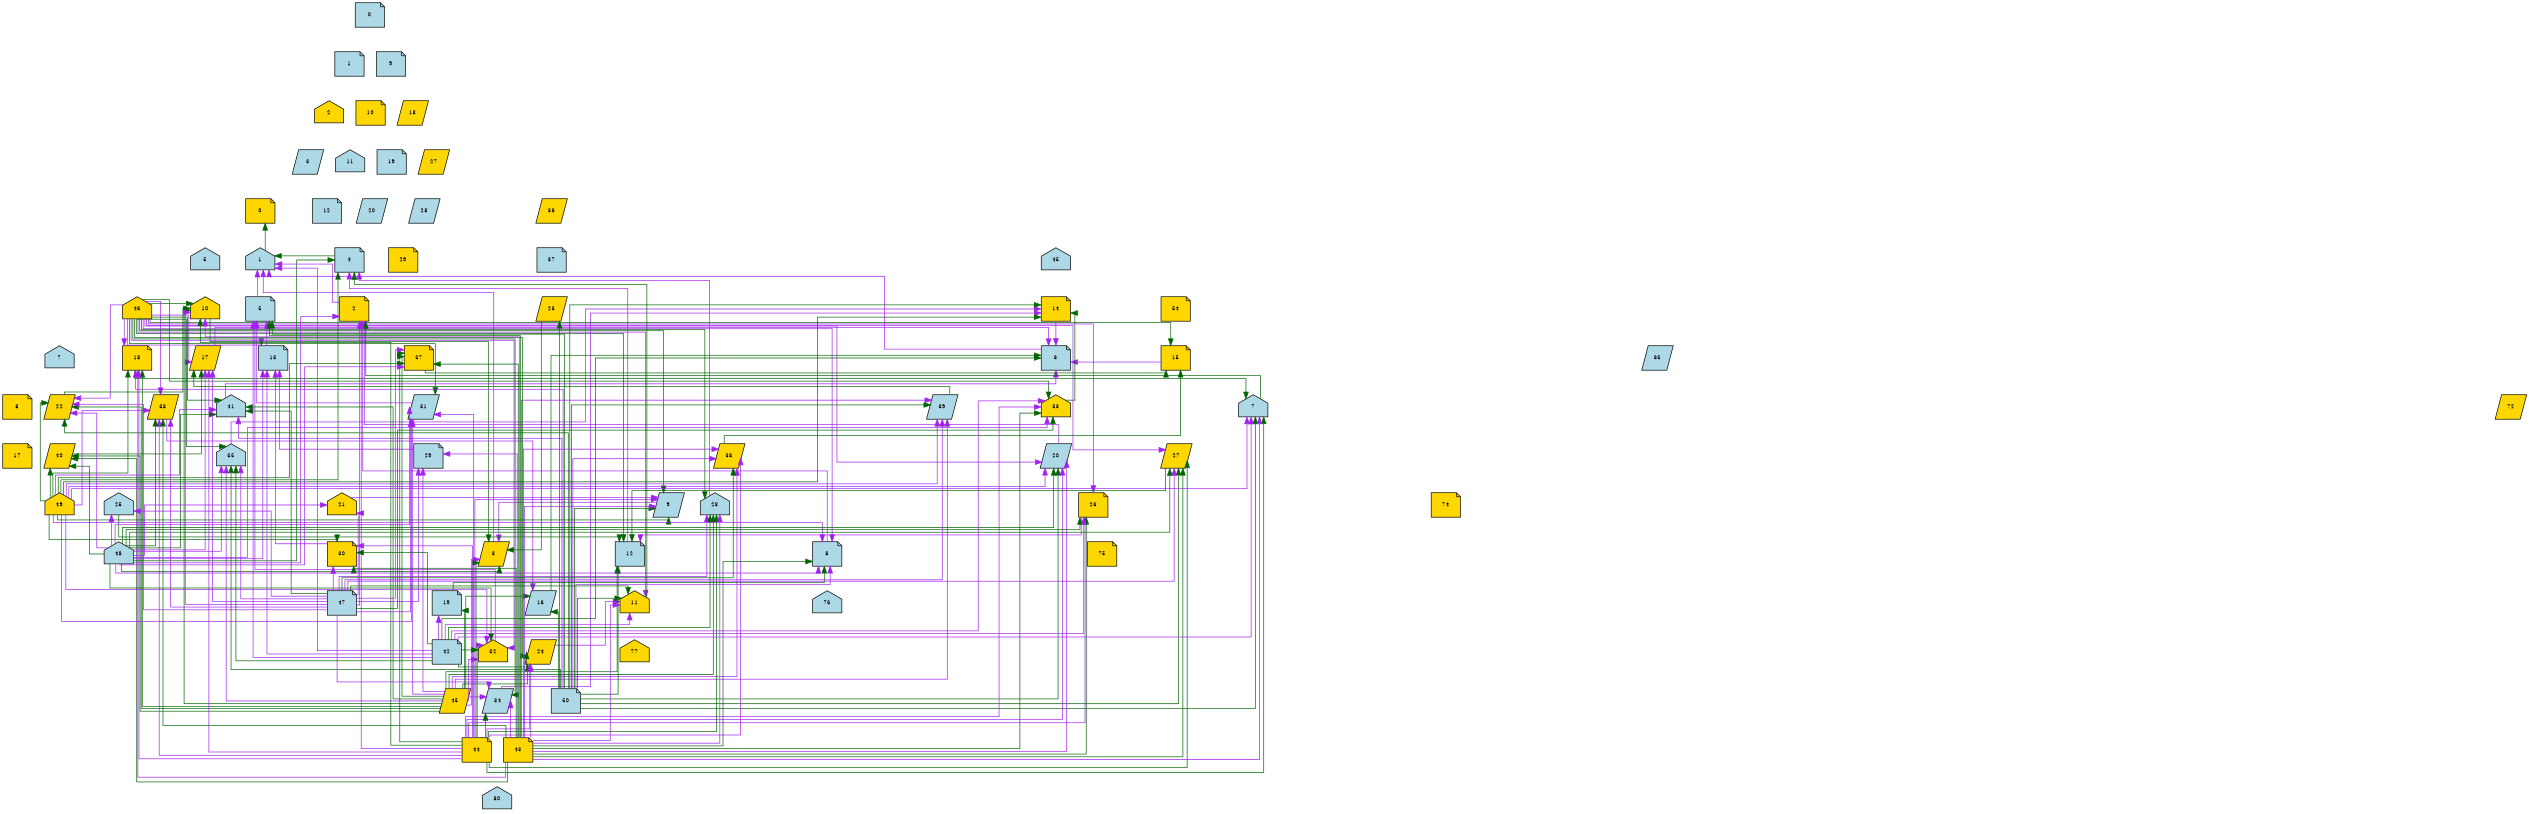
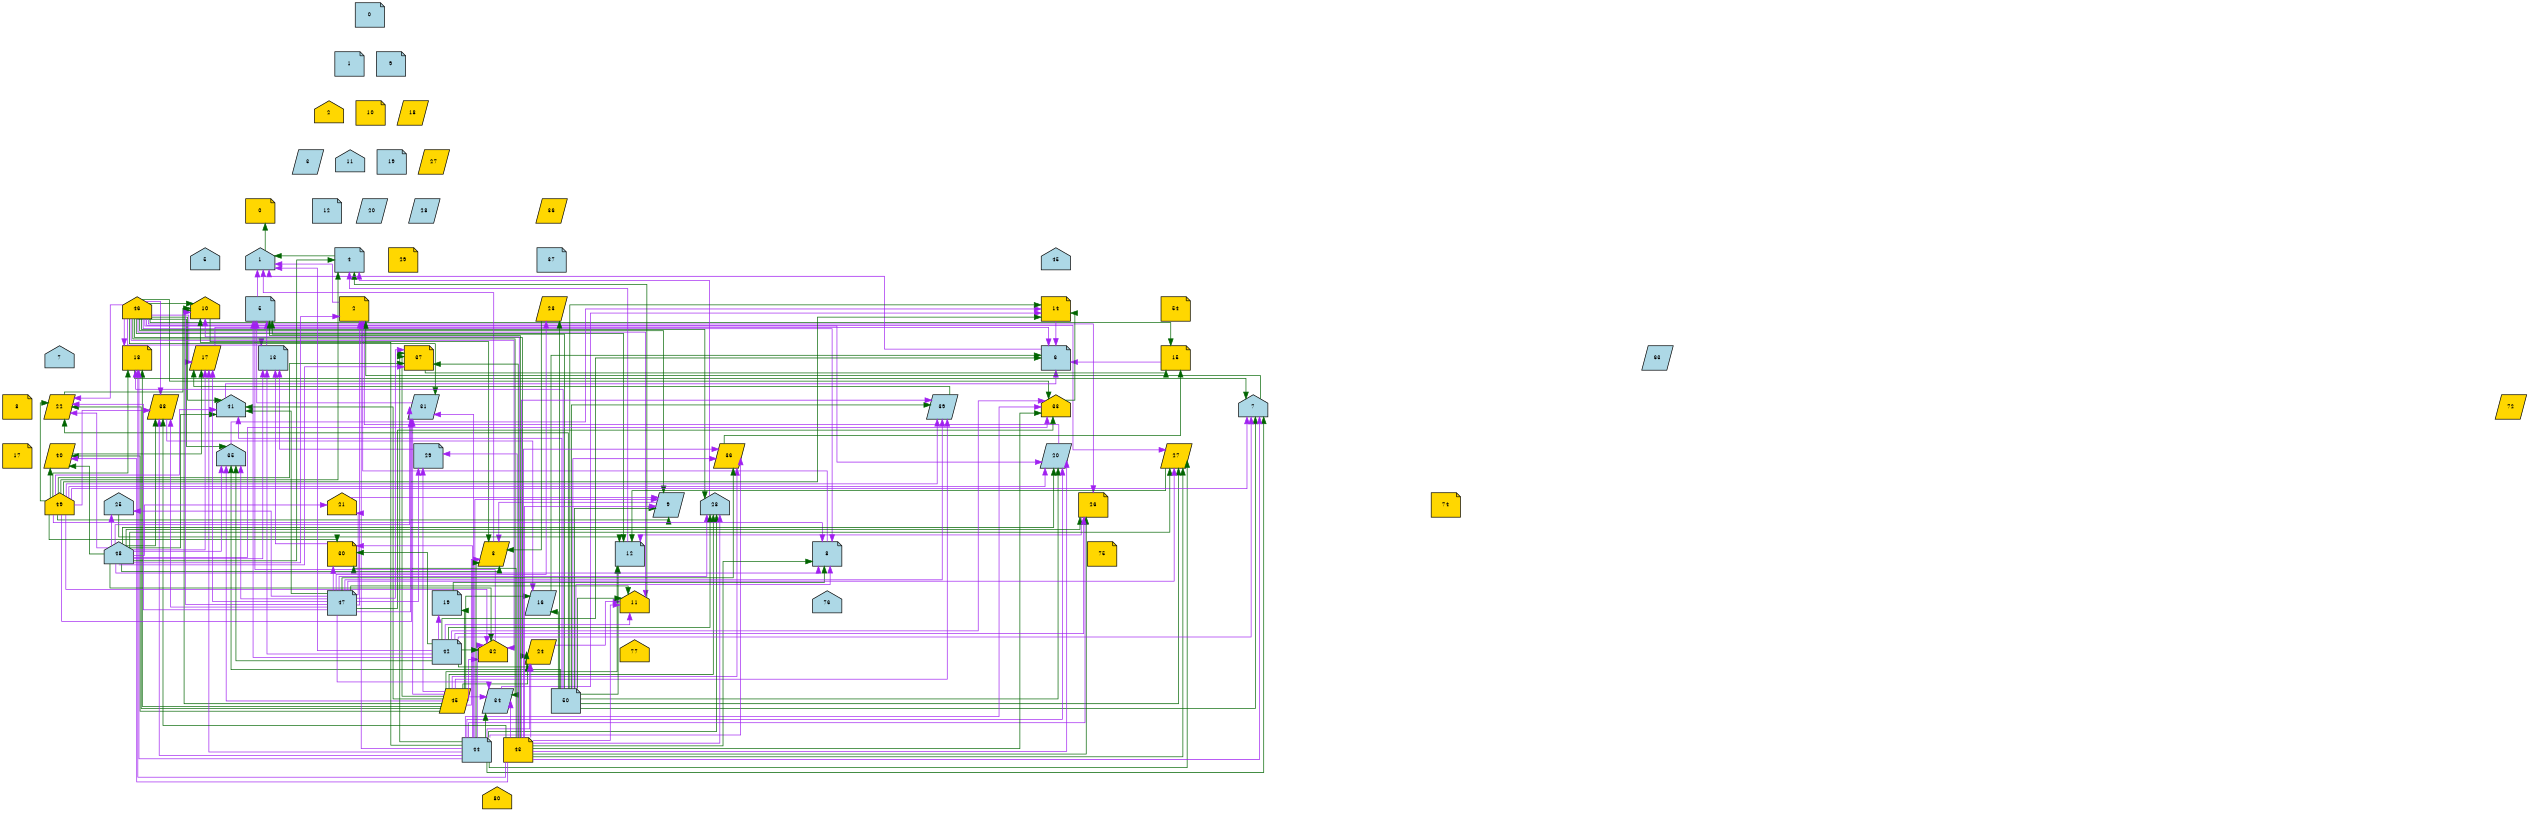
  digraph {
    rank=same
    rankdir=TB
    splines=ortho
    node [fillcolor=lightblue fixedsize=true fontsize=8 shape=note style=filled]
    edge [constraint=false style=vis]
    n1 [label=0 width=0.6]
    n2 [label=1 width=0.6]
    n3 [label=9 width=0.6]
    n4 [fillcolor=gold label=2 shape=house width=0.6]
    n5 [fillcolor=gold label=10 width=0.6]
    n6 [fillcolor=gold label=18 shape=parallelogram width=0.6]
    n7 [label=3 shape=parallelogram width=0.6]
    n8 [label=11 shape=house width=0.6]
    n9 [label=19 width=0.6]
    n10 [fillcolor=gold label=0 width=0.6]
    n11 [label=12 width=0.6]
    n12 [label=20 shape=parallelogram width=0.6]
    n13 [label=5 shape=house width=0.6]
    n14 [label=1 shape=house width=0.6]
    n15 [label=4 width=0.6]
    n16 [fillcolor=gold label=46 shape=house width=0.6]
    n17 [fillcolor=gold label=10 shape=house width=0.6]
    n18 [label=5 width=0.6]
    n19 [label=7 shape=house width=0.6]
    n20 [fillcolor=gold label=18 width=0.6]
    n21 [fillcolor=gold label=22 shape=parallelogram width=0.6]
    n22 [fillcolor=gold label=17 shape=parallelogram width=0.6]
    n23 [fillcolor=gold label=38 shape=parallelogram width=0.6]
    n24 [label=13 width=0.6]
    n25 [label=41 shape=house width=0.6]
    n26 [label=35 shape=house width=0.6]
    n27 [label=31 shape=parallelogram width=0.6]
    n28 [label=9 shape=parallelogram width=0.6]
    n29 [fillcolor=gold label=15 width=0.6]
    n30 [fillcolor=gold label=33 shape=house width=0.6]
    n31 [label=20 shape=parallelogram width=0.6]
    n32 [label=28 shape=house width=0.6]
    n33 [label=12 width=0.6]
    n34 [fillcolor=gold label=32 shape=house width=0.6]
    n35 [fillcolor=gold label=27 shape=parallelogram width=0.6]
    n36 [fillcolor=gold label=26 width=0.6]
    n37 [label=8 width=0.6]
    n38 [fillcolor=gold label=11 shape=house width=0.6]
    n39 [fillcolor=gold label=24 shape=parallelogram width=0.6]
    n40 [label=34 shape=parallelogram width=0.6]
    n41 [fillcolor=gold label=3 shape=parallelogram width=0.6]
    n42 [fillcolor=gold label=8 width=0.6]
    n43 [label=7 shape=house width=0.6]
    n44 [fillcolor=gold label=17 width=0.6]
    n45 [fillcolor=gold label=40 shape=parallelogram width=0.6]
    n46 [label=6 width=0.6]
    n47 [label=16 shape=parallelogram width=0.6]
    n48 [label=29 width=0.6]
    n49 [label=25 shape=house width=0.6]
    n50 [fillcolor=gold label=14 width=0.6]
    n51 [fillcolor=gold label=21 shape=house width=0.6]
    n52 [fillcolor=gold label=36 shape=parallelogram width=0.6]
    n53 [fillcolor=gold label=2 width=0.6]
    n54 [fillcolor=gold label=45 shape=parallelogram width=0.6]
    n55 [fillcolor=gold label=74 width=0.6]
    n56 [fillcolor=gold label=75 width=0.6]
    n57 [label=76 shape=house width=0.6]
    n58 [fillcolor=gold label=77 shape=house width=0.6]
    n59 [label=50 width=0.6]
-   n60 [fillcolor=gold label=44 width=0.6]
+   n60 [label=44 width=0.6]
    n61 [fillcolor=gold label=43 width=0.6]
    n62 [fillcolor=gold label=49 shape=house width=0.6]
    n63 [fillcolor=gold label=27 shape=parallelogram width=0.6]
    n64 [label=28 shape=parallelogram width=0.6]
    n65 [fillcolor=gold label=29 width=0.6]
    n66 [label=19 width=0.6]
    n67 [label=48 shape=house width=0.6]
    n68 [fillcolor=gold label=37 width=0.6]
    n69 [fillcolor=gold label=30 width=0.6]
    n70 [label=39 shape=parallelogram width=0.6]
    n71 [fillcolor=gold label=36 shape=parallelogram width=0.6]
    n72 [label=37 width=0.6]
    n73 [fillcolor=gold label=23 shape=parallelogram width=0.6]
    n74 [label=47 width=0.6]
    n75 [label=45 shape=house width=0.6]
    n76 [label=42 width=0.6]
    n77 [fillcolor=gold label=54 width=0.6]
    n78 [label=63 shape=parallelogram width=0.6]
    n79 [fillcolor=gold label=72 shape=parallelogram width=0.6]
-   n80 [label=80 shape=house width=0.6]
+   n80 [fillcolor=gold label=80 shape=house width=0.6]
    n1 -> n2 [constraint=true style=invis]
    n1 -> n3 [constraint=true style=invis]
    n2 -> n4 [constraint=true style=invis]
    n2 -> n5 [constraint=true style=invis]
    n3 -> n5 [constraint=true style=invis]
    n3 -> n6 [constraint=true style=invis]
    n4 -> n7 [constraint=true style=invis]
    n4 -> n8 [constraint=true style=invis]
    n5 -> n8 [constraint=true style=invis]
    n5 -> n9 [constraint=true style=invis]
    n6 -> n9 [constraint=true style=invis]
    n6 -> n63 [constraint=true style=invis]
    n7 -> n10 [constraint=true style=invis]
    n7 -> n11 [constraint=true style=invis]
    n8 -> n11 [constraint=true style=invis]
    n8 -> n12 [constraint=true style=invis]
    n9 -> n12 [constraint=true style=invis]
    n9 -> n64 [constraint=true style=invis]
    n10 -> n13 [constraint=true style=invis]
    n10 -> n14 [constraint=true style=invis]
    n11 -> n14 [constraint=true style=invis]
    n11 -> n15 [constraint=true style=invis]
    n12 -> n15 [constraint=true style=invis]
    n12 -> n65 [constraint=true style=invis]
    n13 -> n16 [constraint=true style=invis]
    n13 -> n17 [constraint=true style=invis]
    n14 -> n10 [color=darkgreen]
    n14 -> n17 [constraint=true style=invis]
    n14 -> n18 [constraint=true style=invis]
    n15 -> n14 [color=darkgreen]
    n15 -> n18 [constraint=true style=invis]
    n15 -> n53 [constraint=true style=invis]
    n16 -> n17 [color=darkgreen]
    n16 -> n19 [constraint=true style=invis]
    n16 -> n20 [color=purple]
    n16 -> n20 [constraint=true style=invis]
    n16 -> n21 [color=purple]
    n16 -> n22 [color=purple]
    n16 -> n23 [color=purple]
    n16 -> n24 [color=purple]
    n16 -> n25 [color=darkgreen]
    n16 -> n26 [color=darkgreen]
    n16 -> n27 [color=darkgreen]
    n16 -> n28 [color=darkgreen]
    n16 -> n29 [color=darkgreen]
    n16 -> n30 [color=darkgreen]
    n16 -> n31 [color=purple]
    n16 -> n32 [color=darkgreen]
    n16 -> n33 [color=darkgreen]
    n16 -> n34 [color=purple]
    n16 -> n35 [color=purple]
    n16 -> n36 [color=purple]
    n16 -> n37 [color=purple]
    n16 -> n38 [color=purple]
    n16 -> n39 [color=darkgreen]
    n16 -> n40 [color=darkgreen]
    n17 -> n20 [constraint=true style=invis]
    n17 -> n22 [constraint=true style=invis]
    n17 -> n41 [color=darkgreen]
    n18 -> n14 [color=purple]
    n18 -> n22 [constraint=true style=invis]
    n18 -> n24 [constraint=true style=invis]
    n19 -> n21 [constraint=true style=invis]
    n19 -> n42 [constraint=true style=invis]
    n20 -> n21 [constraint=true style=invis]
    n20 -> n23 [constraint=true style=invis]
    n20 -> n43 [color=darkgreen]
    n21 -> n17 [color=darkgreen]
    n21 -> n44 [constraint=true style=invis]
    n21 -> n45 [constraint=true style=invis]
    n22 -> n23 [constraint=true style=invis]
    n22 -> n25 [constraint=true style=invis]
    n22 -> n46 [color=purple]
    n23 -> n26 [constraint=true style=invis]
    n23 -> n45 [constraint=true style=invis]
    n23 -> n47 [color=purple]
    n24 -> n18 [color=purple]
    n24 -> n25 [constraint=true style=invis]
    n24 -> n27 [constraint=true style=invis]
    n25 -> n26 [constraint=true style=invis]
    n25 -> n46 [color=purple]
    n25 -> n48 [constraint=true style=invis]
    n26 -> n49 [constraint=true style=invis]
    n26 -> n50 [color=purple]
    n26 -> n51 [constraint=true style=invis]
    n27 -> n18 [color=purple]
    n27 -> n48 [constraint=true style=invis]
    n27 -> n52 [constraint=true style=invis]
    n28 -> n33 [constraint=true style=invis]
    n28 -> n41 [color=purple]
    n28 -> n41 [constraint=true style=invis]
    n29 -> n30 [constraint=true style=invis]
    n29 -> n43 [constraint=true style=invis]
    n29 -> n46 [color=purple]
    n30 -> n31 [constraint=true style=invis]
    n30 -> n35 [constraint=true style=invis]
    n30 -> n50 [color=darkgreen]
    n31 -> n32 [constraint=true style=invis]
    n31 -> n36 [constraint=true style=invis]
    n31 -> n53 [color=purple]
    n32 -> n15 [color=purple]
    n32 -> n33 [constraint=true style=invis]
    n32 -> n37 [constraint=true style=invis]
    n33 -> n15 [color=purple]
    n33 -> n38 [constraint=true style=invis]
    n33 -> n47 [constraint=true style=invis]
    n34 -> n18 [color=purple]
    n34 -> n40 [constraint=true style=invis]
    n34 -> n54 [constraint=true style=invis]
    n35 -> n33 [color=darkgreen]
    n35 -> n36 [constraint=true style=invis]
    n35 -> n55 [constraint=true style=invis]
    n36 -> n33 [color=purple]
    n36 -> n37 [constraint=true style=invis]
    n36 -> n56 [constraint=true style=invis]
    n37 -> n38 [constraint=true style=invis]
    n37 -> n53 [color=purple]
    n37 -> n57 [constraint=true style=invis]
    n38 -> n15 [color=darkgreen]
    n38 -> n39 [constraint=true style=invis]
    n38 -> n58 [constraint=true style=invis]
    n39 -> n38 [color=purple]
    n39 -> n40 [constraint=true style=invis]
    n39 -> n59 [constraint=true style=invis]
    n40 -> n50 [color=purple]
    n40 -> n60 [constraint=true style=invis]
    n40 -> n61 [constraint=true style=invis]
    n41 -> n14 [color=purple]
    n41 -> n47 [constraint=true style=invis]
    n41 -> n66 [constraint=true style=invis]
    n42 -> n44 [constraint=true style=invis]
    n43 -> n35 [constraint=true style=invis]
    n43 -> n53 [color=darkgreen]
    n44 -> n62 [constraint=true style=invis]
    n45 -> n22 [color=darkgreen]
    n45 -> n49 [constraint=true style=invis]
    n45 -> n62 [constraint=true style=invis]
    n46 -> n14 [color=purple]
    n46 -> n30 [constraint=true style=invis]
    n46 -> n70 [constraint=true style=invis]
    n47 -> n34 [constraint=true style=invis]
    n47 -> n39 [constraint=true style=invis]
    n47 -> n46 [color=darkgreen]
    n48 -> n24 [color=purple]
    n48 -> n28 [constraint=true style=invis]
    n48 -> n51 [constraint=true style=invis]
    n49 -> n33 [color=darkgreen]
    n49 -> n67 [constraint=true style=invis]
    n49 -> n69 [constraint=true style=invis]
    n50 -> n29 [constraint=true style=invis]
    n50 -> n46 [color=purple]
    n50 -> n46 [constraint=true style=invis]
    n51 -> n28 [color=purple]
    n51 -> n41 [constraint=true style=invis]
    n51 -> n69 [constraint=true style=invis]
    n52 -> n28 [constraint=true style=invis]
    n52 -> n29 [color=darkgreen]
    n52 -> n32 [constraint=true style=invis]
    n53 -> n14 [color=purple]
    n53 -> n24 [constraint=true style=invis]
    n53 -> n68 [constraint=true style=invis]
    n54 -> n17 [color=darkgreen]
    n54 -> n20 [color=darkgreen]
    n54 -> n21 [color=darkgreen]
    n54 -> n25 [color=darkgreen]
    n54 -> n26 [color=purple]
    n54 -> n27 [color=purple]
    n54 -> n32 [color=darkgreen]
    n54 -> n33 [color=darkgreen]
    n54 -> n34 [color=purple]
    n54 -> n39 [color=darkgreen]
    n54 -> n40 [color=purple]
    n54 -> n41 [color=purple]
    n54 -> n45 [color=darkgreen]
    n54 -> n47 [color=darkgreen]
    n54 -> n48 [color=purple]
    n54 -> n52 [color=purple]
    n54 -> n60 [constraint=true style=invis]
    n54 -> n66 [color=darkgreen]
    n54 -> n68 [color=darkgreen]
    n54 -> n70 [color=purple]
    n55 -> n56 [constraint=true style=invis]
    n56 -> n57 [constraint=true style=invis]
    n57 -> n58 [constraint=true style=invis]
    n58 -> n59 [constraint=true style=invis]
    n59 -> n18 [color=darkgreen]
    n59 -> n20 [color=purple]
    n59 -> n21 [color=darkgreen]
    n59 -> n25 [color=purple]
    n59 -> n26 [color=darkgreen]
    n59 -> n28 [color=darkgreen]
    n59 -> n31 [color=darkgreen]
    n59 -> n33 [color=darkgreen]
    n59 -> n35 [color=darkgreen]
    n59 -> n37 [color=purple]
    n59 -> n38 [color=darkgreen]
    n59 -> n43 [color=darkgreen]
    n59 -> n47 [color=darkgreen]
    n59 -> n50 [color=darkgreen]
    n59 -> n52 [color=purple]
    n59 -> n61 [constraint=true style=invis]
    n59 -> n70 [color=darkgreen]
    n59 -> n73 [color=darkgreen]
    n60 -> n17 [color=darkgreen]
    n60 -> n20 [color=purple]
    n60 -> n22 [color=purple]
    n60 -> n23 [color=purple]
    n60 -> n27 [color=purple]
    n60 -> n28 [color=purple]
    n60 -> n30 [color=purple]
    n60 -> n31 [color=purple]
    n60 -> n32 [color=darkgreen]
    n60 -> n34 [color=purple]
    n60 -> n35 [color=darkgreen]
    n60 -> n36 [color=purple]
    n60 -> n39 [color=purple]
    n60 -> n40 [color=darkgreen]
    n60 -> n41 [color=darkgreen]
    n60 -> n43 [color=darkgreen]
    n60 -> n52 [color=purple]
    n60 -> n53 [color=purple]
    n60 -> n68 [color=darkgreen]
    n60 -> n69 [color=purple]
    n60 -> n80 [constraint=true style=invis]
    n61 -> n17 [color=purple]
    n61 -> n18 [color=darkgreen]
    n61 -> n20 [color=purple]
    n61 -> n23 [color=darkgreen]
    n61 -> n28 [color=purple]
    n61 -> n30 [color=darkgreen]
    n61 -> n31 [color=purple]
    n61 -> n32 [color=purple]
    n61 -> n35 [color=darkgreen]
    n61 -> n36 [color=darkgreen]
    n61 -> n37 [color=darkgreen]
    n61 -> n38 [color=purple]
    n61 -> n39 [color=purple]
    n61 -> n40 [color=purple]
    n61 -> n43 [color=purple]
-   n61 -> n45 [color=darkgreen]
+   n61 -> n45 [color=purple]
    n61 -> n48 [color=purple]
    n61 -> n52 [color=purple]
    n61 -> n68 [color=darkgreen]
    n61 -> n69 [color=darkgreen]
    n61 -> n70 [color=purple]
    n61 -> n80 [constraint=true style=invis]
    n62 -> n15 [color=darkgreen]
    n62 -> n20 [color=darkgreen]
    n62 -> n21 [color=darkgreen]
    n62 -> n23 [color=purple]
    n62 -> n25 [color=purple]
    n62 -> n27 [color=purple]
    n62 -> n28 [color=darkgreen]
    n62 -> n31 [color=purple]
    n62 -> n34 [color=purple]
    n62 -> n37 [color=purple]
    n62 -> n43 [color=purple]
    n62 -> n45 [color=darkgreen]
    n62 -> n50 [color=darkgreen]
    n62 -> n67 [constraint=true style=invis]
    n62 -> n68 [color=darkgreen]
    n62 -> n69 [color=darkgreen]
    n62 -> n70 [color=purple]
    n63 -> n64 [constraint=true style=invis]
    n63 -> n71 [constraint=true style=invis]
    n64 -> n65 [constraint=true style=invis]
    n64 -> n72 [constraint=true style=invis]
    n65 -> n53 [constraint=true style=invis]
    n65 -> n73 [constraint=true style=invis]
    n66 -> n34 [constraint=true style=invis]
    n66 -> n37 [color=darkgreen]
    n66 -> n76 [constraint=true style=invis]
    n67 -> n15 [color=darkgreen]
    n67 -> n21 [color=purple]
    n67 -> n22 [color=purple]
    n67 -> n23 [color=darkgreen]
    n67 -> n24 [color=purple]
    n67 -> n25 [color=darkgreen]
    n67 -> n26 [color=purple]
    n67 -> n27 [color=purple]
    n67 -> n30 [color=purple]
    n67 -> n31 [color=darkgreen]
    n67 -> n34 [color=darkgreen]
    n67 -> n35 [color=darkgreen]
    n67 -> n36 [color=darkgreen]
    n67 -> n37 [color=purple]
    n67 -> n41 [color=darkgreen]
    n67 -> n45 [color=darkgreen]
    n67 -> n49 [color=purple]
    n67 -> n51 [color=purple]
    n67 -> n53 [color=purple]
    n67 -> n68 [color=purple]
    n67 -> n74 [constraint=true style=invis]
    n68 -> n27 [constraint=true style=invis]
    n68 -> n29 [color=darkgreen]
    n68 -> n70 [constraint=true style=invis]
    n69 -> n24 [color=purple]
    n69 -> n66 [constraint=true style=invis]
    n69 -> n74 [constraint=true style=invis]
    n70 -> n22 [color=darkgreen]
    n70 -> n31 [constraint=true style=invis]
    n70 -> n52 [constraint=true style=invis]
    n71 -> n72 [constraint=true style=invis]
    n71 -> n75 [constraint=true style=invis]
    n72 -> n50 [constraint=true style=invis]
    n72 -> n73 [constraint=true style=invis]
    n73 -> n41 [color=darkgreen]
    n73 -> n46 [constraint=true style=invis]
    n73 -> n68 [constraint=true style=invis]
    n74 -> n17 [color=purple]
    n74 -> n21 [color=purple]
    n74 -> n22 [color=purple]
    n74 -> n23 [color=purple]
    n74 -> n25 [color=darkgreen]
    n74 -> n26 [color=purple]
    n74 -> n27 [color=purple]
    n74 -> n30 [color=darkgreen]
    n74 -> n32 [color=purple]
    n74 -> n35 [color=purple]
    n74 -> n38 [color=darkgreen]
    n74 -> n40 [color=purple]
    n74 -> n48 [color=purple]
    n74 -> n49 [color=purple]
    n74 -> n51 [color=purple]
    n74 -> n52 [color=darkgreen]
    n74 -> n53 [color=purple]
    n74 -> n68 [color=purple]
    n74 -> n69 [color=purple]
    n74 -> n70 [color=purple]
+   n74 -> n73 [color=purple]
    n74 -> n76 [constraint=true style=invis]
    n75 -> n50 [constraint=true style=invis]
    n75 -> n77 [constraint=true style=invis]
    n76 -> n14 [color=purple]
    n76 -> n18 [color=purple]
    n76 -> n24 [color=purple]
    n76 -> n26 [color=darkgreen]
    n76 -> n30 [color=purple]
    n76 -> n32 [color=darkgreen]
    n76 -> n34 [color=darkgreen]
    n76 -> n36 [color=purple]
    n76 -> n38 [color=purple]
    n76 -> n39 [color=darkgreen]
    n76 -> n43 [color=purple]
    n76 -> n46 [color=darkgreen]
    n76 -> n54 [constraint=true style=invis]
    n76 -> n66 [color=purple]
    n76 -> n69 [color=darkgreen]
    n77 -> n29 [constraint=true style=invis]
    n77 -> n78 [constraint=true style=invis]
    n78 -> n43 [constraint=true style=invis]
    n78 -> n79 [constraint=true style=invis]
  }
